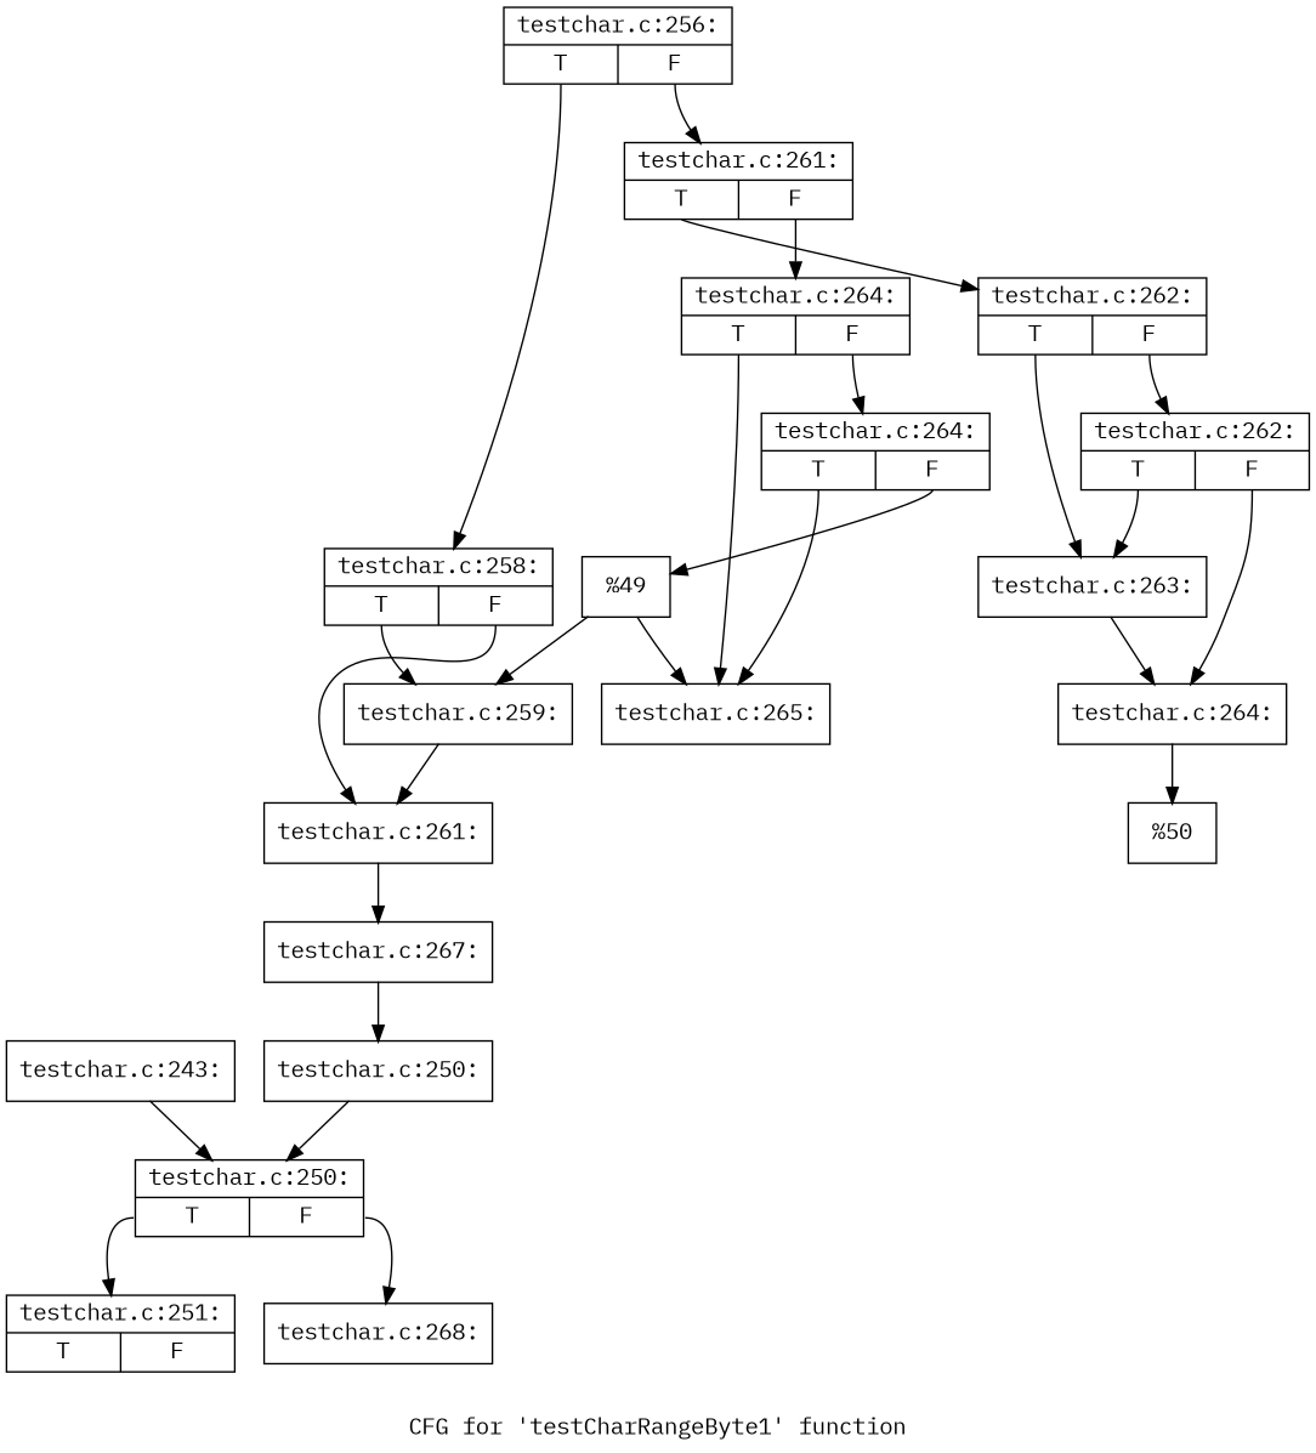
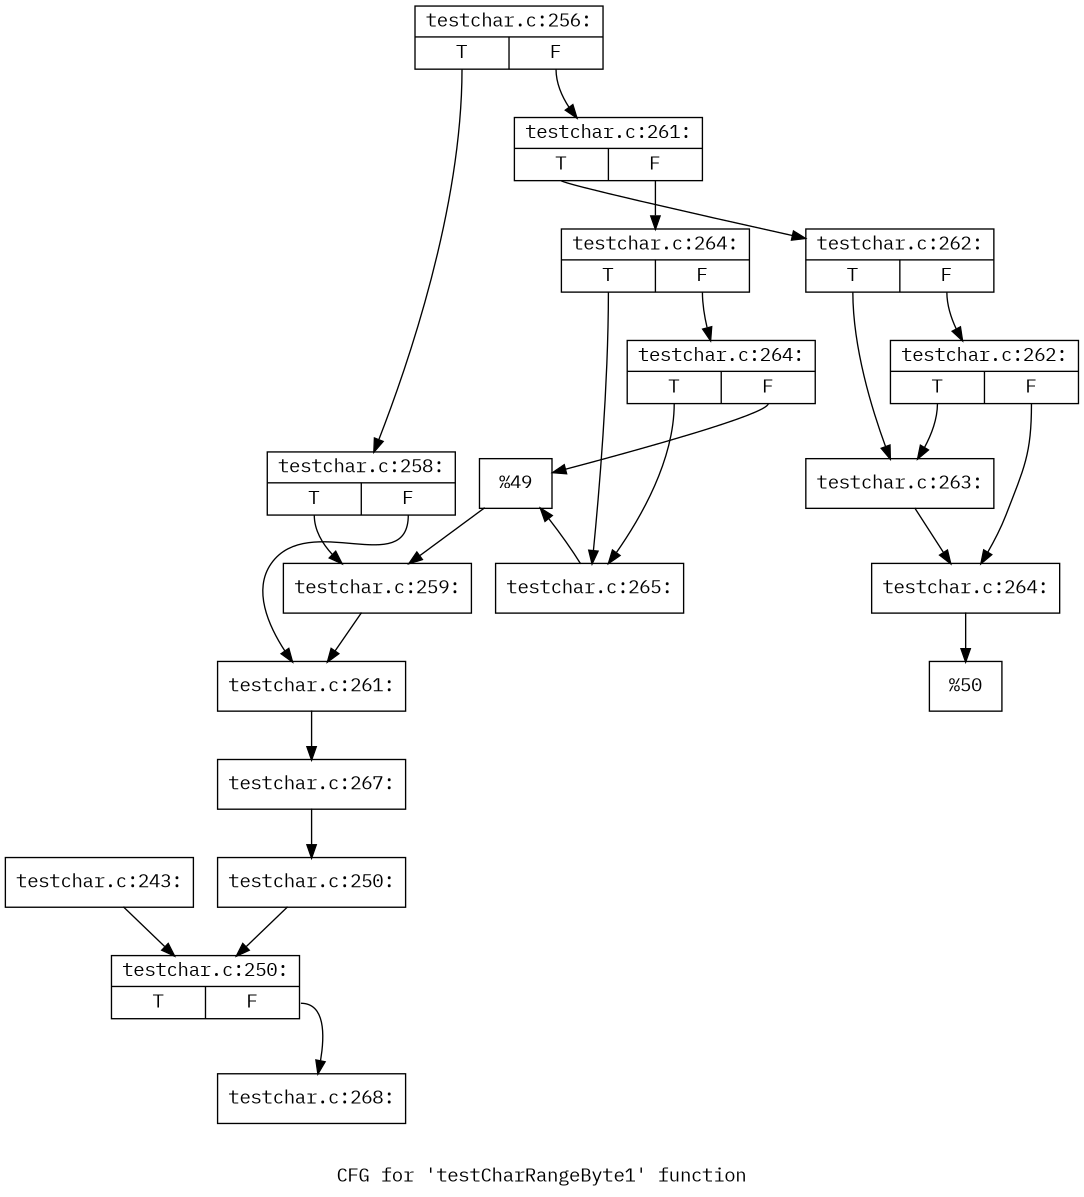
  digraph {
    fontname="IBM Plex Mono"
    label="CFG for 'testCharRangeByte1' function"
    node [fontname="IBM Plex Mono" shape=record]
    edge [fontname="IBM Plex Mono"]
    n1 [label="{testchar.c:243:}"]
    n2 [label="{testchar.c:250:|{<s0>T|<s1>F}}"]
-   n3 [label="{testchar.c:251:|{<s0>T|<s1>F}}"]
    n4 [label="{testchar.c:268:}"]
    n5 [label="{testchar.c:258:|{<s0>T|<s1>F}}"]
    n6 [label="{testchar.c:259:}"]
    n7 [label="{testchar.c:261:}"]
    n8 [label="{testchar.c:256:|{<s0>T|<s1>F}}"]
    n9 [label="{testchar.c:261:|{<s0>T|<s1>F}}"]
    n10 [label="{testchar.c:267:}"]
    n11 [label="{testchar.c:262:|{<s0>T|<s1>F}}"]
    n12 [label="{testchar.c:264:|{<s0>T|<s1>F}}"]
    n13 [label="{testchar.c:263:}"]
    n14 [label="{testchar.c:262:|{<s0>T|<s1>F}}"]
    n15 [label="{testchar.c:265:}"]
    n16 [label="{testchar.c:264:|{<s0>T|<s1>F}}"]
    n17 [label="{testchar.c:250:}"]
    n18 [label="{testchar.c:264:}"]
    n19 [label="{%49}"]
    n20 [label="{%50}"]
    n1 -> n2
-   n2 -> n3 [tailport=s0]
    n2 -> n4 [tailport=s1]
    n5 -> n6 [tailport=s0]
    n5 -> n7 [tailport=s1]
    n6 -> n7
    n7 -> n10
    n8 -> n5 [tailport=s0]
    n8 -> n9 [tailport=s1]
    n9 -> n11 [tailport=s0]
    n9 -> n12 [tailport=s1]
    n10 -> n17
    n11 -> n13 [tailport=s0]
    n11 -> n14 [tailport=s1]
    n12 -> n15 [tailport=s0]
    n12 -> n16 [tailport=s1]
    n13 -> n18
    n14 -> n13 [tailport=s0]
    n14 -> n18 [tailport=s1]
-   n19 -> n15
+   n15 -> n19
    n16 -> n15 [tailport=s0]
    n16 -> n19 [tailport=s1]
    n17 -> n2
    n18 -> n20
    n19 -> n6
  }
